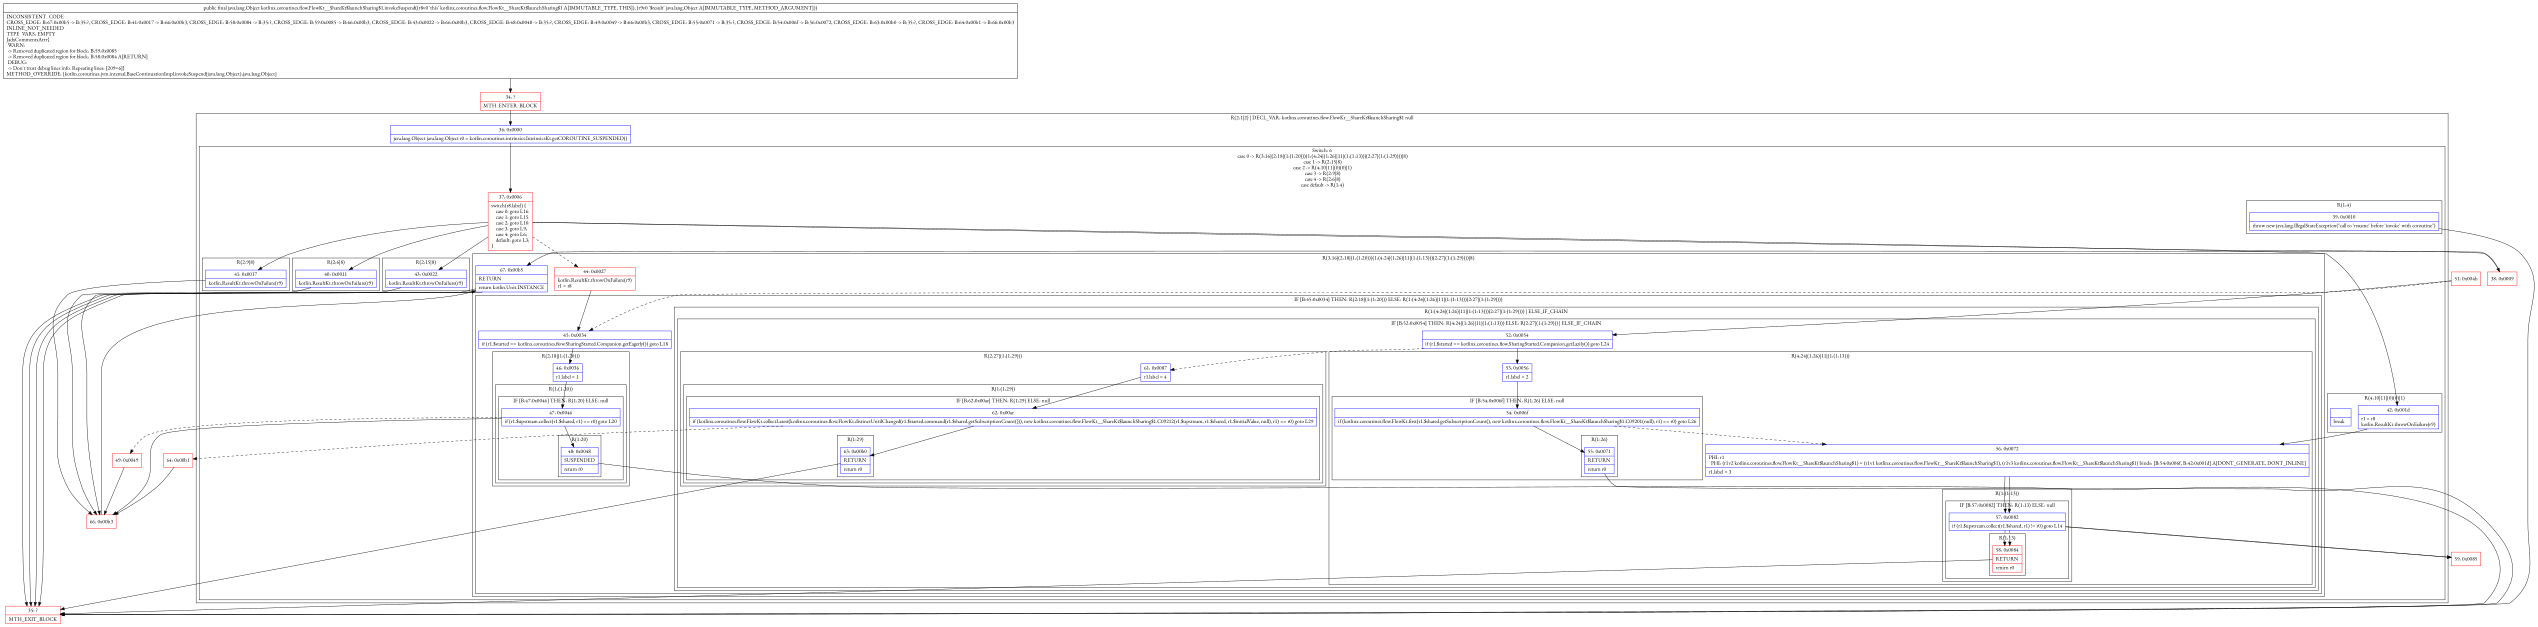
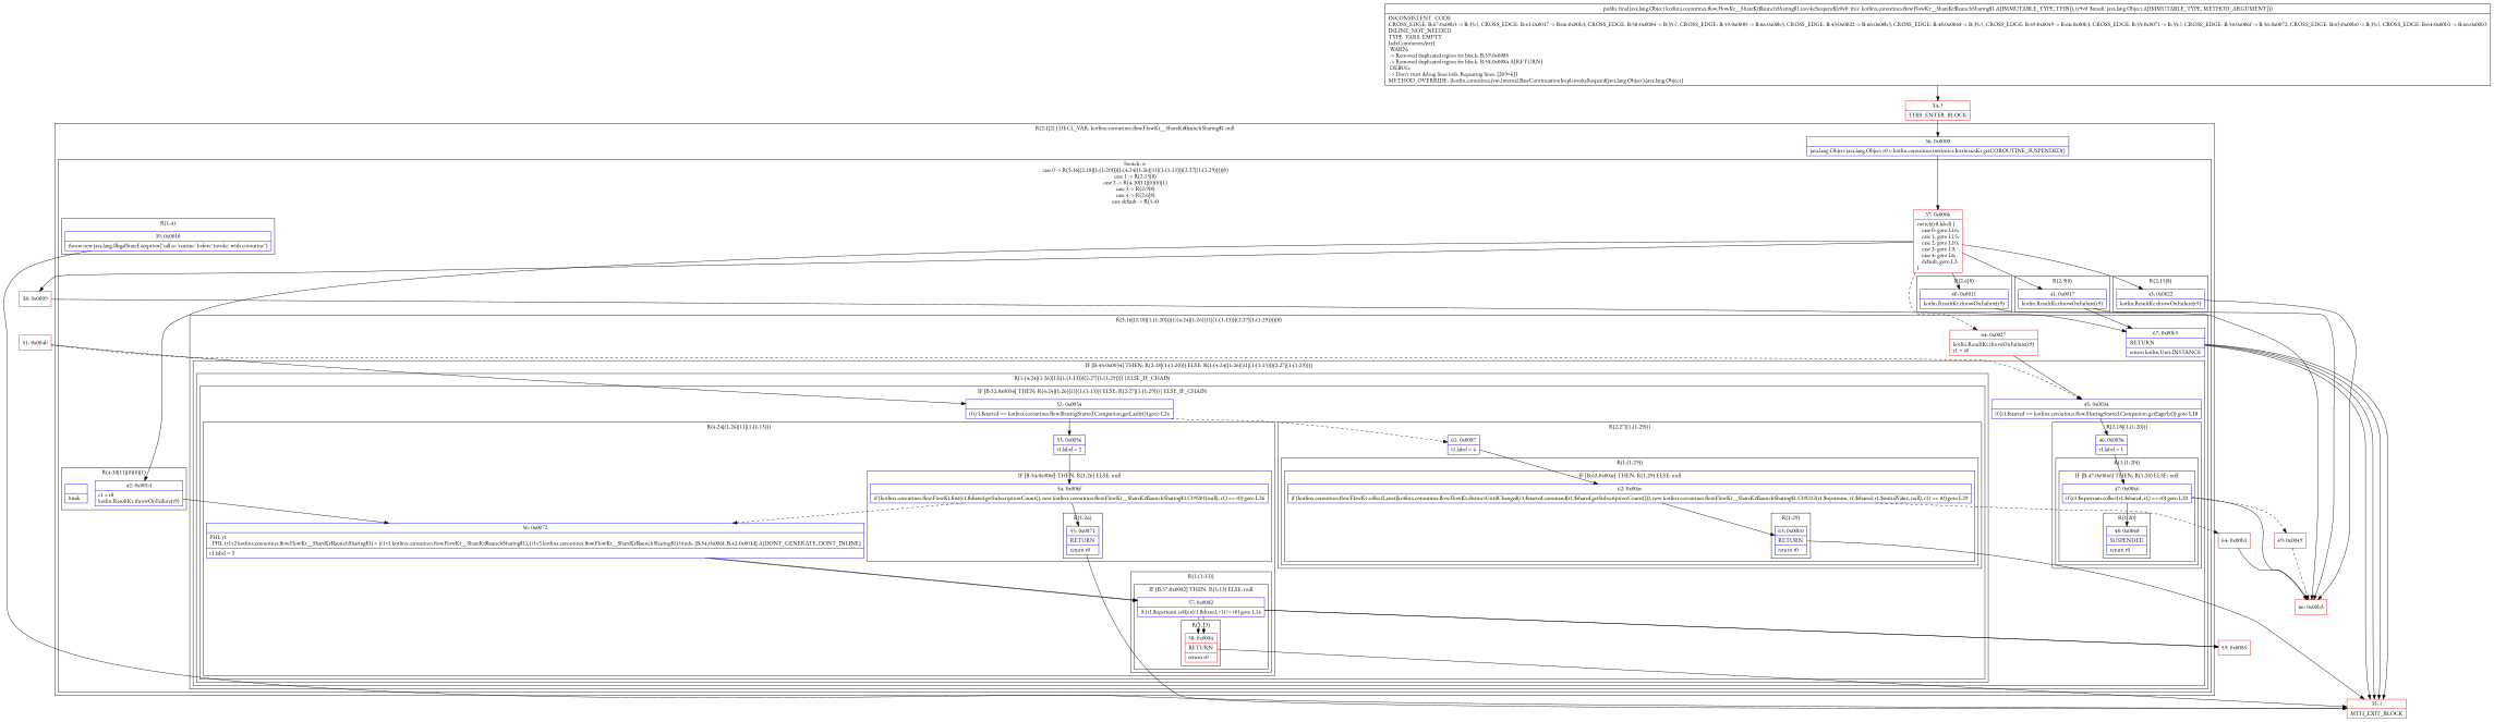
  digraph {
    fontname="EB Garamond"
    node [color=blue fontname="EB Garamond" shape=record]
    edge [fontname="EB Garamond"]
    n1 [label="{48\:\ 0x0048|SUSPENDED\l|return r0\l}"]
    n2 [label="{47\:\ 0x0046|if (r1.$upstream.collect(r1.$shared, r1) == r0) goto L20\l}"]
    n3 [label="{46\:\ 0x0036|r1.label = 1\l}"]
    n4 [label="{55\:\ 0x0071|RETURN\l|return r0\l}"]
    n5 [label="{54\:\ 0x006f|if (kotlinx.coroutines.flow.FlowKt.first(r1.$shared.getSubscriptionCount(), new kotlinx.coroutines.flow.FlowKt__ShareKt$launchSharing$1.C09201(null), r1) == r0) goto L26\l}"]
    n6 [color=red label="{58\:\ 0x0084|RETURN\l|return r0\l}"]
    n7 [label="{57\:\ 0x0082|if (r1.$upstream.collect(r1.$shared, r1) != r0) goto L14\l}"]
    n8 [label="{53\:\ 0x0056|r1.label = 2\l}"]
    n9 [label="{56\:\ 0x0072|PHI: r1 \l  PHI: (r1v2 kotlinx.coroutines.flow.FlowKt__ShareKt$launchSharing$1) = (r1v1 kotlinx.coroutines.flow.FlowKt__ShareKt$launchSharing$1), (r1v3 kotlinx.coroutines.flow.FlowKt__ShareKt$launchSharing$1) binds: [B:54:0x006f, B:42:0x001d] A[DONT_GENERATE, DONT_INLINE]\l|r1.label = 3\l}"]
    n10 [label="{63\:\ 0x00b0|RETURN\l|return r0\l}"]
    n11 [label="{62\:\ 0x00ae|if (kotlinx.coroutines.flow.FlowKt.collectLatest(kotlinx.coroutines.flow.FlowKt.distinctUntilChanged(r1.$started.command(r1.$shared.getSubscriptionCount())), new kotlinx.coroutines.flow.FlowKt__ShareKt$launchSharing$1.C09212(r1.$upstream, r1.$shared, r1.$initialValue, null), r1) == r0) goto L29\l}"]
    n12 [label="{61\:\ 0x0087|r1.label = 4\l}"]
    n13 [label="{52\:\ 0x0054|if (r1.$started == kotlinx.coroutines.flow.SharingStarted.Companion.getLazily()) goto L24\l}"]
    n14 [label="{45\:\ 0x0034|if (r1.$started == kotlinx.coroutines.flow.SharingStarted.Companion.getEagerly()) goto L18\l}"]
    n15 [color=red label="{44\:\ 0x0027|kotlin.ResultKt.throwOnFailure(r9)\lr1 = r8\l}"]
    n16 [label="{67\:\ 0x00b5|RETURN\l|return kotlin.Unit.INSTANCE\l}"]
    n17 [label="{43\:\ 0x0022|kotlin.ResultKt.throwOnFailure(r9)\l}"]
    n18 [label="{42\:\ 0x001d|r1 = r8\lkotlin.ResultKt.throwOnFailure(r9)\l}"]
    n19 [label="{|break\l}"]
    n20 [label="{41\:\ 0x0017|kotlin.ResultKt.throwOnFailure(r9)\l}"]
    n21 [label="{40\:\ 0x0011|kotlin.ResultKt.throwOnFailure(r9)\l}"]
    n22 [label="{39\:\ 0x0010|throw new java.lang.IllegalStateException(\"call to 'resume' before 'invoke' with coroutine\")\l}"]
    n23 [color=red label="{37\:\ 0x0006|switch(r8.label) \{\l    case 0: goto L16;\l    case 1: goto L15;\l    case 2: goto L10;\l    case 3: goto L9;\l    case 4: goto L6;\l    default: goto L3;\l\}\l}"]
    n24 [label="{36\:\ 0x0000|java.lang.Object java.lang.Object r0 = kotlin.coroutines.intrinsics.IntrinsicsKt.getCOROUTINE_SUSPENDED()\l}"]
    n25 [color=red label="{35\:\ ?|MTH_EXIT_BLOCK\l}"]
    n26 [color=red label="{49\:\ 0x0049}"]
    n27 [color=red label="{66\:\ 0x00b3}"]
    n28 [color=red label="{59\:\ 0x0085}"]
    n29 [color=red label="{64\:\ 0x00b1}"]
    n30 [color=red label="{38\:\ 0x0009}"]
    n31 [color=red label="{51\:\ 0x004b}"]
-   n32 [color=red label="{34\:\ ?|MTH_ENTER_BLOCK\l}"]
+   n32 [color=red label="{34\:\ ?|THIS_ENTER_BLOCK\l}"]
    n33 [label="{public final java.lang.Object kotlinx.coroutines.flow.FlowKt__ShareKt$launchSharing$1.invokeSuspend((r8v0 'this' kotlinx.coroutines.flow.FlowKt__ShareKt$launchSharing$1 A[IMMUTABLE_TYPE, THIS]), (r9v0 '$result' java.lang.Object A[IMMUTABLE_TYPE, METHOD_ARGUMENT]))  | INCONSISTENT_CODE\lCROSS_EDGE: B:67:0x00b5 \-\> B:35:?, CROSS_EDGE: B:41:0x0017 \-\> B:66:0x00b3, CROSS_EDGE: B:58:0x0084 \-\> B:35:?, CROSS_EDGE: B:59:0x0085 \-\> B:66:0x00b3, CROSS_EDGE: B:43:0x0022 \-\> B:66:0x00b3, CROSS_EDGE: B:48:0x0048 \-\> B:35:?, CROSS_EDGE: B:49:0x0049 \-\> B:66:0x00b3, CROSS_EDGE: B:55:0x0071 \-\> B:35:?, CROSS_EDGE: B:54:0x006f \-\> B:56:0x0072, CROSS_EDGE: B:63:0x00b0 \-\> B:35:?, CROSS_EDGE: B:64:0x00b1 \-\> B:66:0x00b3\lINLINE_NOT_NEEDED\lTYPE_VARS: EMPTY\lJadxCommentsAttr\{\l WARN: \l \-\> Removed duplicated region for block: B:59:0x0085 \l \-\> Removed duplicated region for block: B:58:0x0084 A[RETURN]\l DEBUG: \l \-\> Don't trust debug lines info. Repeating lines: [209=6]\}\lMETHOD_OVERRIDE: [kotlin.coroutines.jvm.internal.BaseContinuationImpl.invokeSuspend(java.lang.Object):java.lang.Object]\l}" color=""]
    subgraph cluster_1 {
      label="R(2:1|2) | DECL_VAR: kotlinx.coroutines.flow.FlowKt__ShareKt$launchSharing$1 null\l"
      n24
      subgraph cluster_2 {
        label="Switch: 6\n case 0 -> R(3:16|(2:18|(1:(1:20)))(1:(4:24|(1:26)|11|(1:(1:13)))(2:27|(1:(1:29))))|8)\n case 1 -> R(2:15|8)\n case 2 -> R(4:10|11|(0)(0)|1)\n case 3 -> R(2:9|8)\n case 4 -> R(2:6|8)\n case default -> R(1:4)"
        n23
        subgraph cluster_3 {
          label="R(3:16|(2:18|(1:(1:20)))(1:(4:24|(1:26)|11|(1:(1:13)))(2:27|(1:(1:29))))|8)"
          n15
          n16
          subgraph cluster_4 {
            label="IF [B:45:0x0034] THEN: R(2:18|(1:(1:20))) ELSE: R(1:(4:24|(1:26)|11|(1:(1:13)))(2:27|(1:(1:29))))"
            n14
            subgraph cluster_5 {
              label="R(2:18|(1:(1:20)))"
              n3
              subgraph cluster_6 {
                label="R(1:(1:20))"
                subgraph cluster_7 {
                  label="IF [B:47:0x0046] THEN: R(1:20) ELSE: null"
                  n2
                  subgraph cluster_8 {
                    label="R(1:20)"
                    n1
                  }
                }
              }
            }
            subgraph cluster_9 {
              label="R(1:(4:24|(1:26)|11|(1:(1:13)))(2:27|(1:(1:29)))) | ELSE_IF_CHAIN\l"
              subgraph cluster_10 {
                label="IF [B:52:0x0054] THEN: R(4:24|(1:26)|11|(1:(1:13))) ELSE: R(2:27|(1:(1:29))) | ELSE_IF_CHAIN\l"
                n13
                subgraph cluster_11 {
                  label="R(4:24|(1:26)|11|(1:(1:13)))"
                  n8
                  n9
                  subgraph cluster_12 {
                    label="IF [B:54:0x006f] THEN: R(1:26) ELSE: null"
                    n5
                    subgraph cluster_13 {
                      label="R(1:26)"
                      n4
                    }
                  }
                  subgraph cluster_14 {
                    label="R(1:(1:13))"
                    subgraph cluster_15 {
                      label="IF [B:57:0x0082] THEN: R(1:13) ELSE: null"
                      n7
                      subgraph cluster_16 {
                        label="R(1:13)"
                        n6
                      }
                    }
                  }
                }
                subgraph cluster_17 {
                  label="R(2:27|(1:(1:29)))"
                  n12
                  subgraph cluster_18 {
                    label="R(1:(1:29))"
                    subgraph cluster_19 {
                      label="IF [B:62:0x00ae] THEN: R(1:29) ELSE: null"
                      n11
                      subgraph cluster_20 {
                        label="R(1:29)"
                        n10
                      }
                    }
                  }
                }
              }
            }
          }
        }
        subgraph cluster_21 {
          label="R(2:15|8)"
          n17
        }
        subgraph cluster_22 {
          label="R(4:10|11|(0)(0)|1)"
          n18
          n19
          subgraph cluster_23 {
            label="IF [B:57:0x0082] THEN: R(0) ELSE: R(0)"
            subgraph cluster_24 {
              label="R(0)"
            }
            subgraph cluster_25 {
              label="R(0)"
            }
          }
        }
        subgraph cluster_26 {
          label="R(2:9|8)"
          n20
        }
        subgraph cluster_27 {
          label="R(2:6|8)"
          n21
        }
        subgraph cluster_28 {
          label="R(1:4)"
          n22
        }
      }
    }
-   n1 -> n25
    n2 -> n1
    n2 -> n26 [style=dashed]
    n2 -> n27
    n3 -> n2
    n4 -> n25
    n5 -> n4
    n5 -> n9 [style=dashed]
    n6 -> n25
    n7 -> n6 [style=dashed]
    n7 -> n6 [style=dashed]
    n7 -> n28
    n7 -> n28
    n8 -> n5
    n9 -> n7
    n9 -> n7
    n10 -> n25
    n11 -> n10
    n11 -> n29 [style=dashed]
    n12 -> n11
    n13 -> n8
    n13 -> n12 [style=dashed]
    n14 -> n3
    n15 -> n14
    n16 -> n25
    n16 -> n25
    n16 -> n25
    n16 -> n25
    n17 -> n27
    n18 -> n9
    n20 -> n27
    n21 -> n27
    n22 -> n25
    n23 -> n15 [style=dashed]
    n23 -> n17
    n23 -> n18
    n23 -> n20
    n23 -> n21
    n23 -> n30
    n24 -> n23
-   n26 -> n27
-   n27 -> n16
+   n26 -> n27 [style=dashed]
+   n20 -> n16
    n29 -> n27
    n30 -> n16
    n31 -> n13
    n31 -> n14 [style=dashed]
    n32 -> n24
    n33 -> n32
  }
